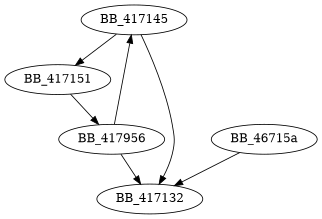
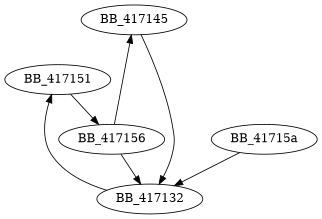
  digraph {
    BB_417145
    BB_417151
    n3 [label=BB_417132]
-   BB_417156 [label=BB_417956]
-   BB_41715a [label=BB_46715a]
-   BB_417145 -> BB_417151
+   BB_417156
+   BB_41715a
+   n3 -> BB_417151
    BB_417145 -> n3
    BB_417151 -> BB_417156
    BB_417156 -> BB_417145
    BB_417156 -> n3
    BB_41715a -> n3
  }
